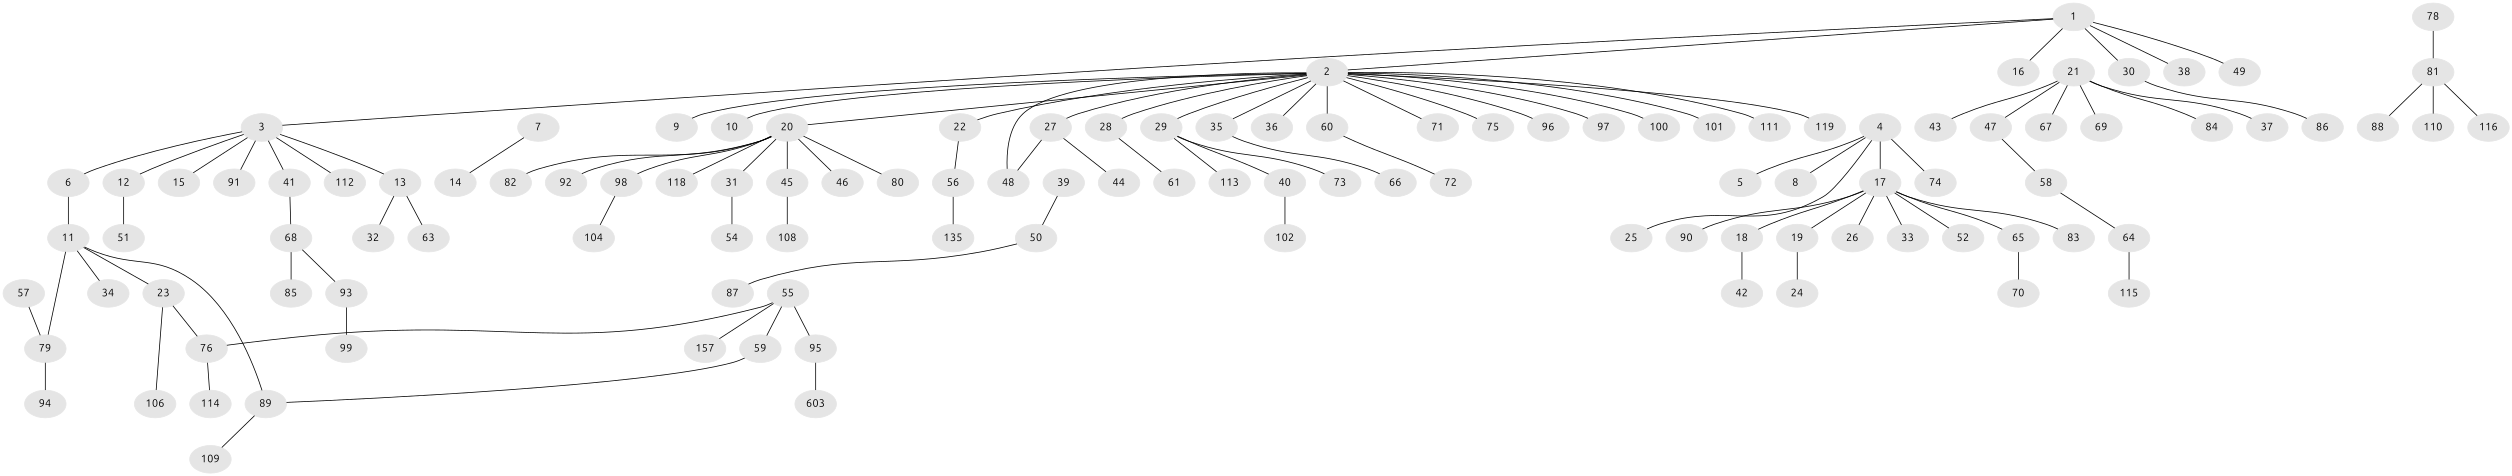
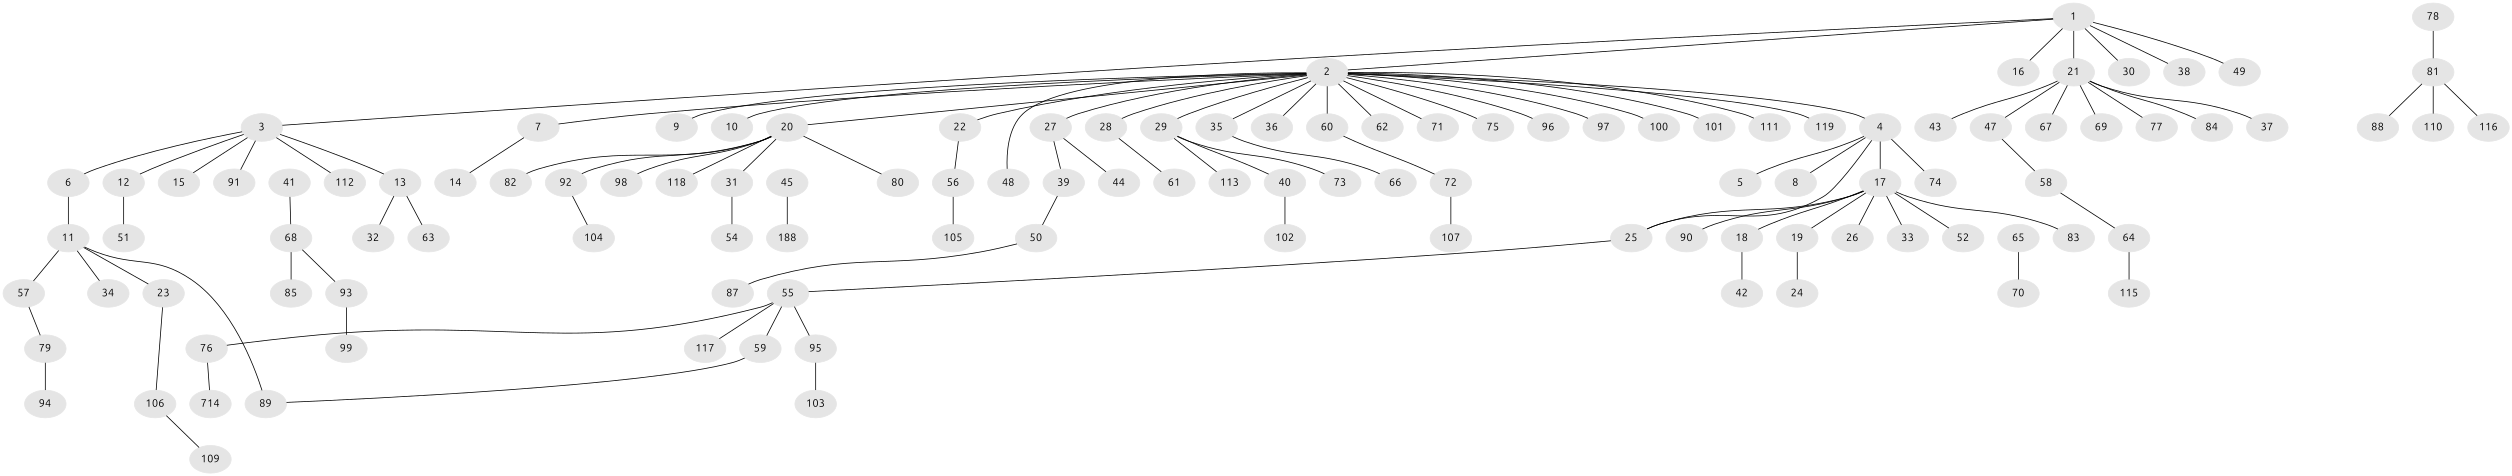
  graph {
    fontname=Ubuntu
    node [color=gray90 fontname=Ubuntu style=filled]
    edge [fontname=Ubuntu]
    1
    2
    3
    16
    21
    30
    38
    49
    4
    7
    9
    10
    20
    22
    27
    28
    29
    35
    36
    48
    60
+   62
    71
    75
    96
    97
    100
    101
    111
    119
    6
    12
    13
    15
    41
    91
    112
    37
    43
    47
    67
    69
+   77
    84
-   86
    5
    8
    17
    25
    74
    14
    31
    45
-   46
    80
    82
    92
    98
    118
    56
    39
    44
    61
    40
    73
    113
    66
    72
    11
    51
    32
    63
    68
    18
    19
    26
    33
    52
    65
    83
    90
    55
    23
    34
    57
    89
    76
    106
    79
    78
    81
    109
    42
    24
    70
    54
-   108
+   108 [label=188]
    104
    58
-   105 [label=135]
-   114
+   105
+   114 [label=714]
    59
    95
-   117 [label=157]
+   117
    50
    102
    87
    85
    93
    64
-   103 [label=603]
+   103
    94
    115
+   107
    99
    88
    110
    116
    1 -- 2
    1 -- 3
    1 -- 16
+   1 -- 21
    1 -- 30
    1 -- 38
    1 -- 49
+   2 -- 4
+   2 -- 7
    2 -- 9
    2 -- 10
    2 -- 20
    2 -- 22
    2 -- 27
    2 -- 28
    2 -- 29
    2 -- 35
    2 -- 36
    2 -- 48
    2 -- 60
+   2 -- 62
    2 -- 71
    2 -- 75
    2 -- 96
    2 -- 97
    2 -- 100
    2 -- 101
    2 -- 111
    2 -- 119
    3 -- 6
    3 -- 12
    3 -- 13
    3 -- 15
-   3 -- 41
    3 -- 91
    3 -- 112
    21 -- 37
    21 -- 43
    21 -- 47
    21 -- 67
    21 -- 69
+   21 -- 77
    21 -- 84
-   30 -- 86
    4 -- 5
    4 -- 8
    4 -- 17
    4 -- 25
    4 -- 74
    7 -- 14
    20 -- 31
-   20 -- 45
-   20 -- 46
    20 -- 80
    20 -- 82
    20 -- 92
    20 -- 98
    20 -- 118
    22 -- 56
-   27 -- 48
+   27 -- 39
    27 -- 44
    28 -- 61
    29 -- 40
    29 -- 73
    29 -- 113
    35 -- 66
    60 -- 72
    6 -- 11
    12 -- 51
    13 -- 32
    13 -- 63
    41 -- 68
    47 -- 58
    17 -- 18
    17 -- 19
    17 -- 26
    17 -- 33
    17 -- 52
-   17 -- 65
+   17 -- 25
    17 -- 83
    17 -- 90
+   25 -- 55
    31 -- 54
    45 -- 108
-   98 -- 104
+   92 -- 104
    56 -- 105
    39 -- 50
    40 -- 102
+   72 -- 107
    11 -- 23
    11 -- 34
-   11 -- 79
+   11 -- 57
    11 -- 89
    68 -- 85
    68 -- 93
    18 -- 42
    19 -- 24
    65 -- 70
    55 -- 76
    55 -- 59
    55 -- 95
    55 -- 117
-   23 -- 76
    23 -- 106
    57 -- 79
-   89 -- 109
+   106 -- 109
    76 -- 114
    79 -- 94
    78 -- 81
    81 -- 88
    81 -- 110
    81 -- 116
    58 -- 64
    59 -- 89
    95 -- 103
    50 -- 87
    93 -- 99
    64 -- 115
  }
